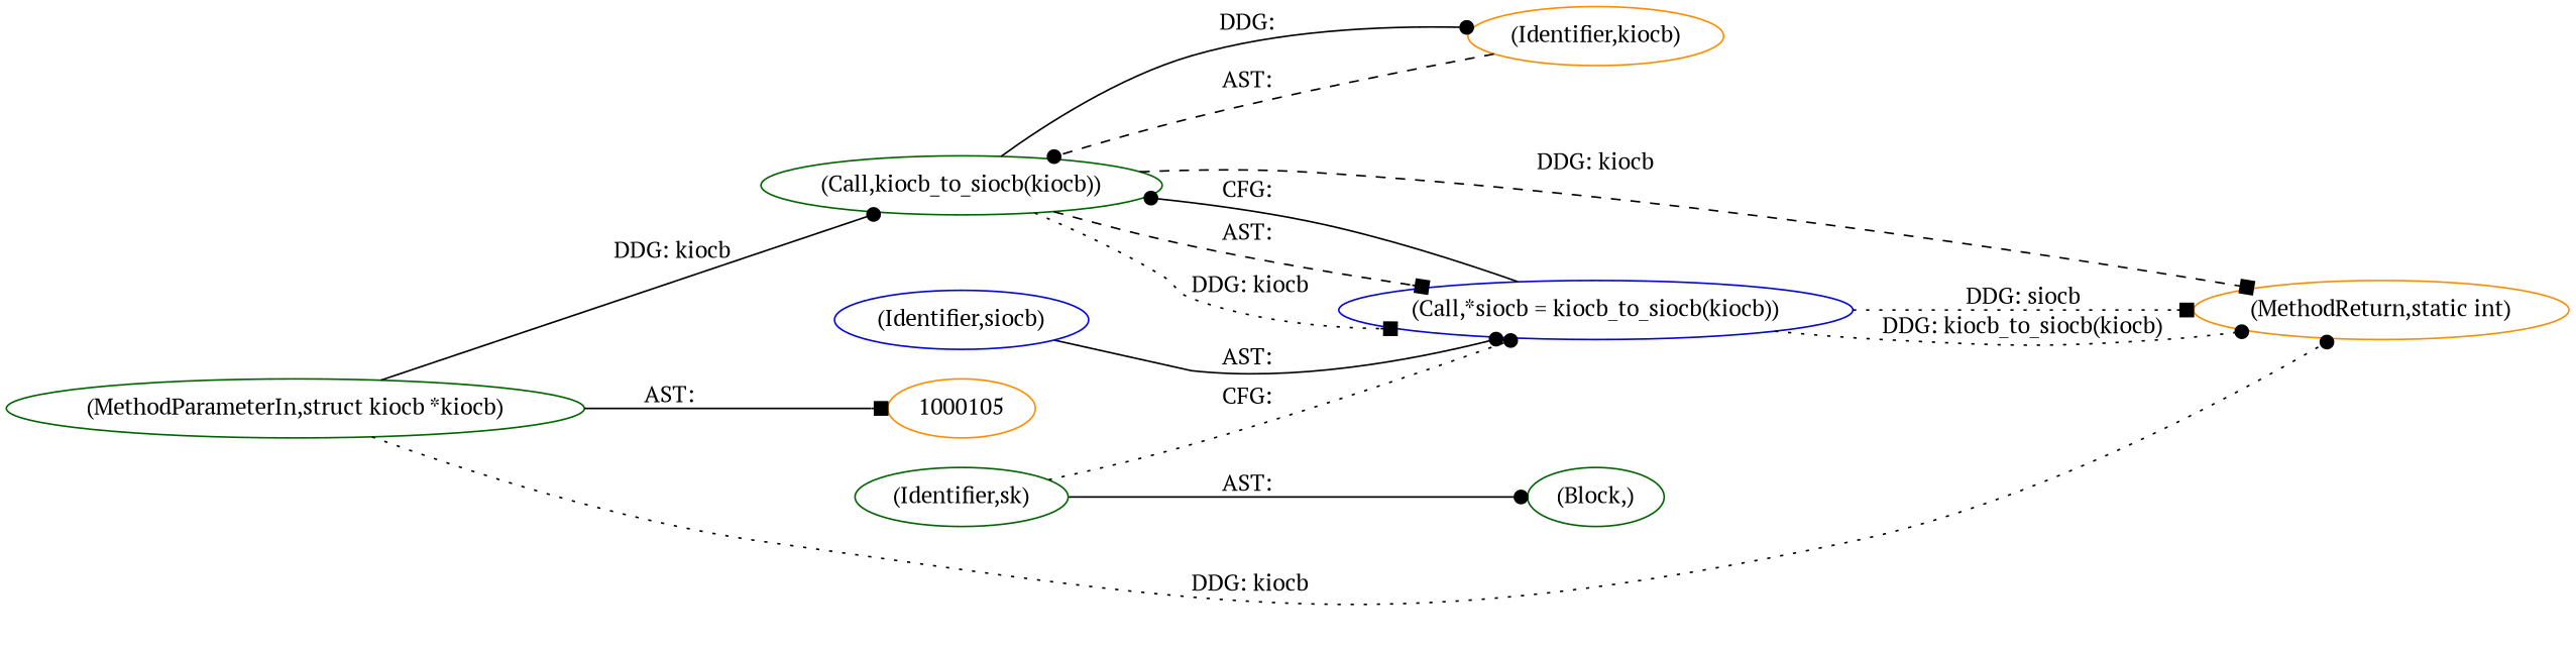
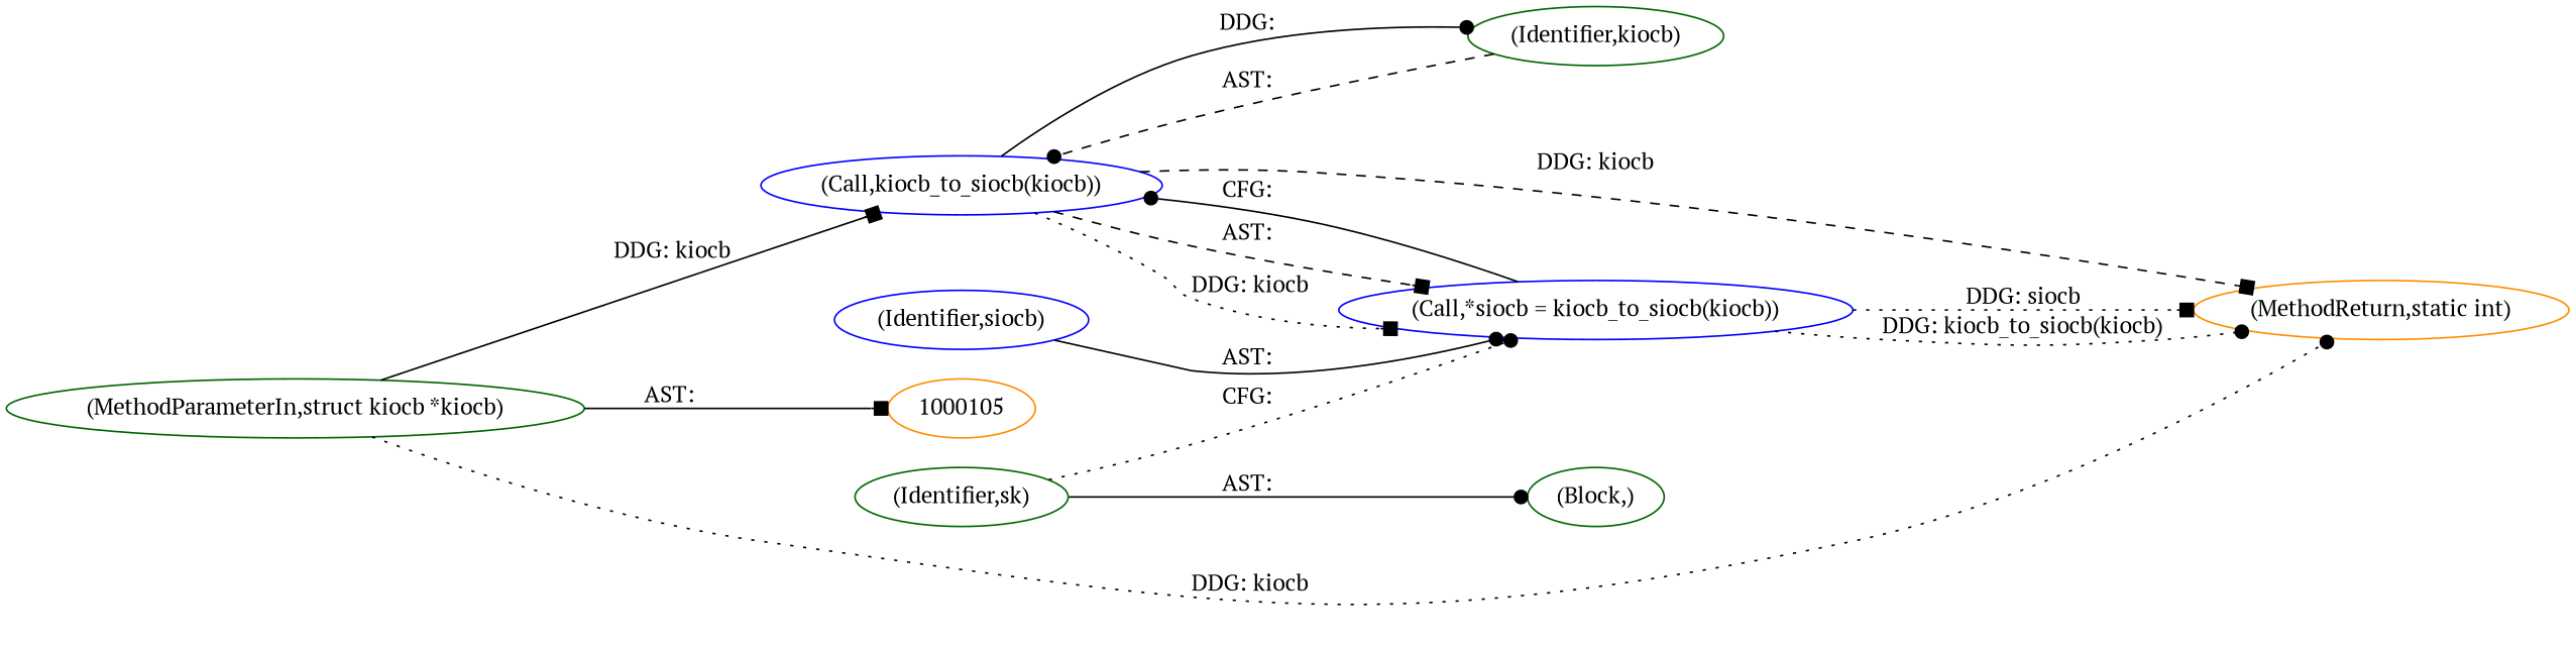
  digraph {
    fontname="PT Serif"
    rankdir=LR
    node [color=blue fontname="PT Serif"]
    edge [arrowhead=dot fontname="PT Serif" style=solid]
-   n1 [color=darkgreen label="(Call,kiocb_to_siocb(kiocb))"]
+   n1 [label="(Call,kiocb_to_siocb(kiocb))"]
    n2 [label="(Call,*siocb = kiocb_to_siocb(kiocb))"]
-   n3 [color=darkorange label="(Identifier,kiocb)"]
+   n3 [color=darkgreen label="(Identifier,kiocb)"]
    n4 [color=darkorange label="(MethodReturn,static int)"]
    n5 [color=darkgreen label="(MethodParameterIn,struct kiocb *kiocb)"]
    1000105 [color=darkorange]
    n7 [color=darkgreen label="(Block,)"]
    n8 [color=darkgreen label="(Identifier,sk)"]
    n9 [label="(Identifier,siocb)"]
    n1 -> n2 [arrowhead=box label="AST: " style=dashed]
    n1 -> n2 [arrowhead=box label="DDG: kiocb" style=dotted]
    n1 -> n3 [label="DDG: "]
    n1 -> n4 [arrowhead=box label="DDG: kiocb" style=dashed]
    n2 -> n1 [label="CFG: "]
    n2 -> n4 [label="DDG: kiocb_to_siocb(kiocb)" style=dotted]
    n2 -> n4 [arrowhead=box label="DDG: siocb" style=dotted]
    n3 -> n1 [label="AST: " style=dashed]
-   n5 -> n1 [label="DDG: kiocb"]
+   n5 -> n1 [arrowhead=box label="DDG: kiocb"]
    n5 -> n4 [label="DDG: kiocb" style=dotted]
    n5 -> 1000105 [arrowhead=box label="AST: "]
    n8 -> n2 [label="CFG: " style=dotted]
    n8 -> n7 [label="AST: "]
    n9 -> n2 [label="AST: "]
  }
